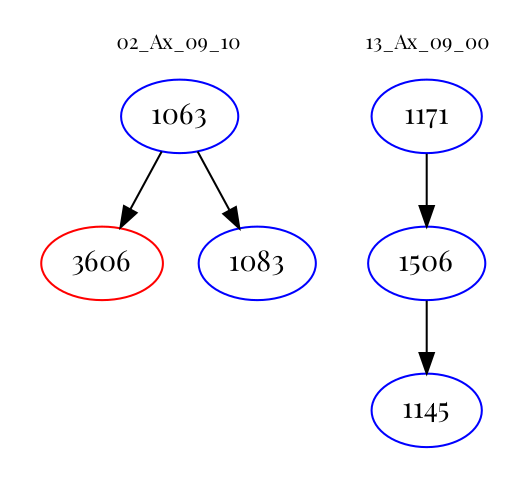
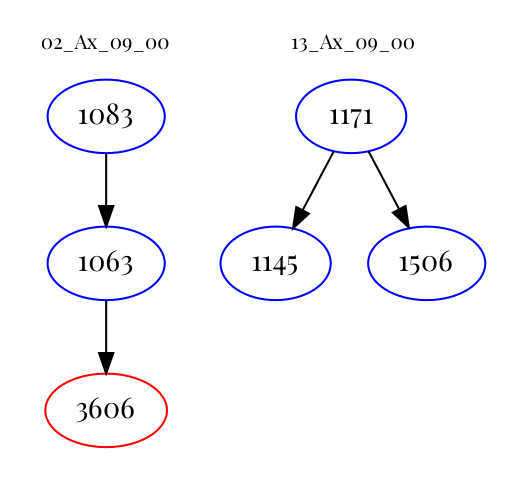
  digraph {
    fontname="Playfair Display"
    node [color=blue fontname="Playfair Display"]
    edge [color=black fontname="Playfair Display"]
    n1 [label=1063]
    n2 [color=red label=3606]
    n3 [label=1083]
    n4 [label=1171]
    n5 [label=1145]
    n6 [label=1506]
    subgraph cluster_1 {
      color=white
      fontsize=10
-     label="02_Ax_09_10"
+     label="02_Ax_09_00"
      n1
      n2
      n3
    }
    subgraph cluster_2 {
      color=white
      fontsize=10
      label="13_Ax_09_00"
      n4
      n5
      n6
    }
    n1 -> n2
-   n1 -> n3
-   n6 -> n5
+   n3 -> n1
+   n4 -> n5
    n4 -> n6
  }
